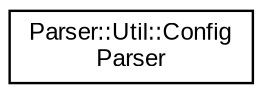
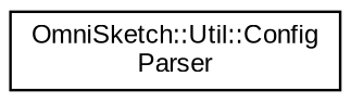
  digraph {
    rankdir=LR
    fontname="Liberation Sans"
-   n1 [color=black fillcolor=white fontname="Liberation Sans" fontsize=10 height=0.2 label="Parser::Util::Config\lParser" shape=record style=filled width=0.4]
+   n1 [color=black fillcolor=white fontname="Liberation Sans" fontsize=10 height=0.2 label="OmniSketch::Util::Config\lParser" shape=record style=filled width=0.4]
  }
